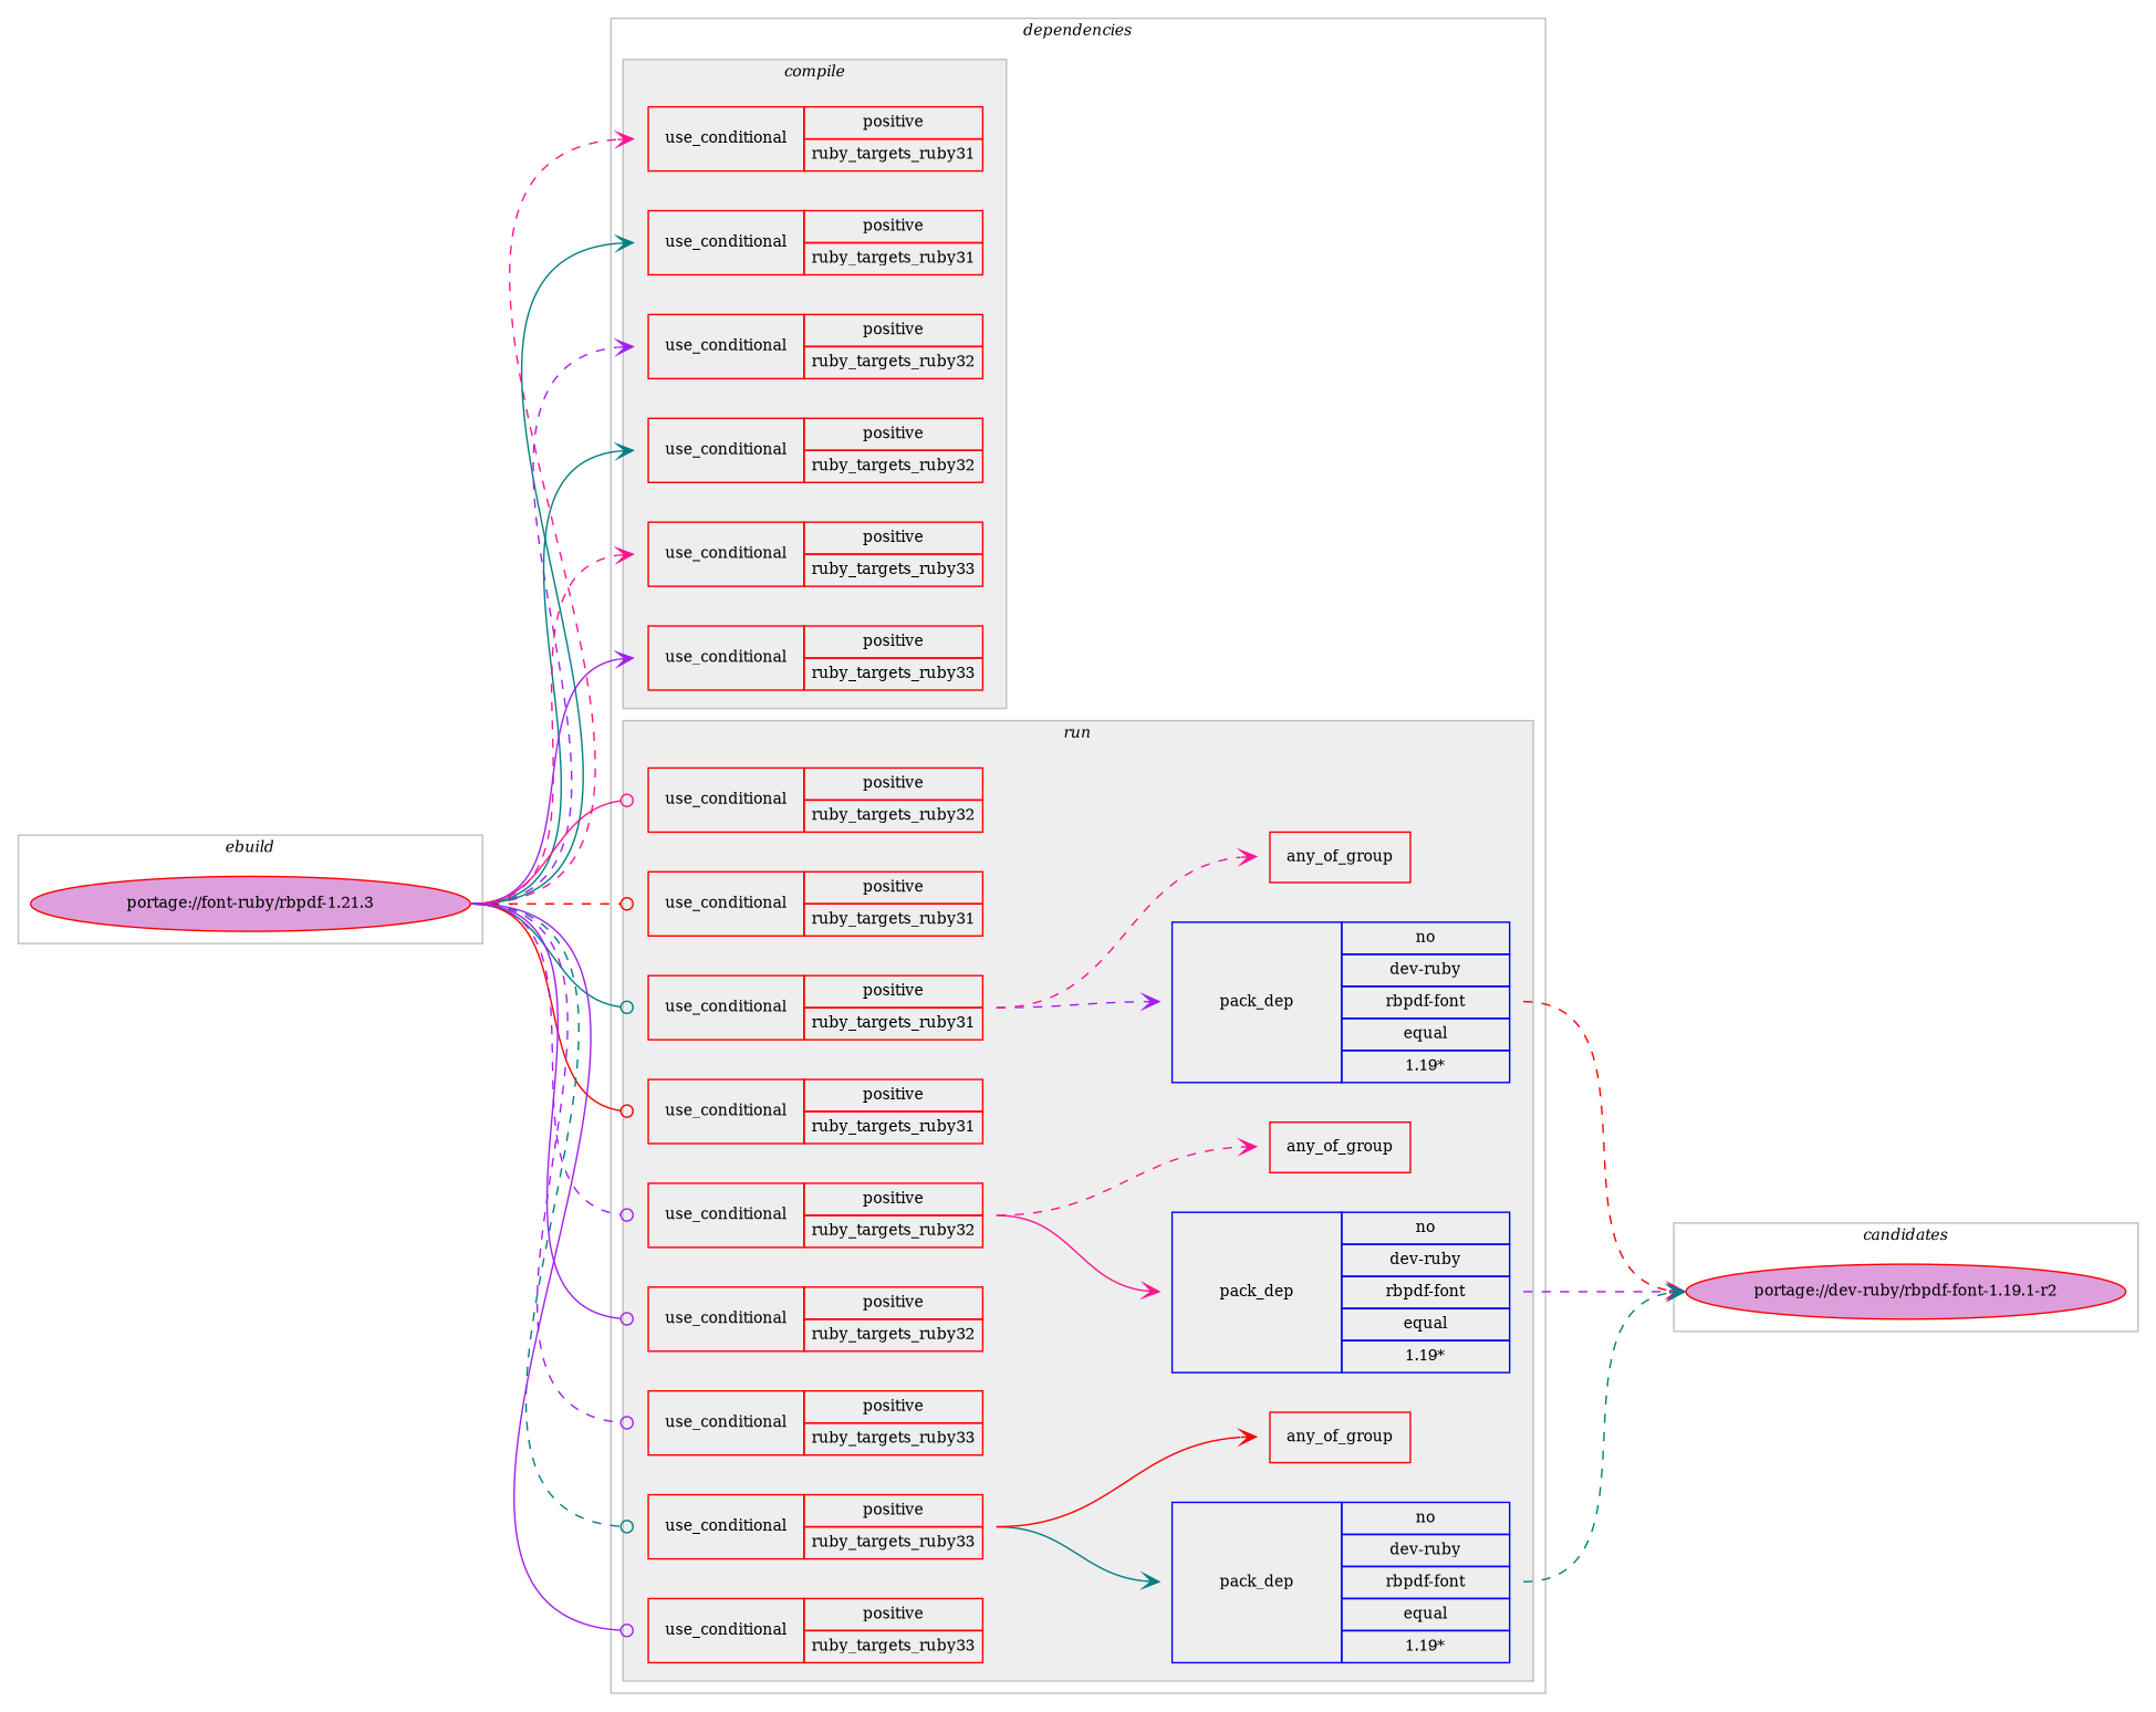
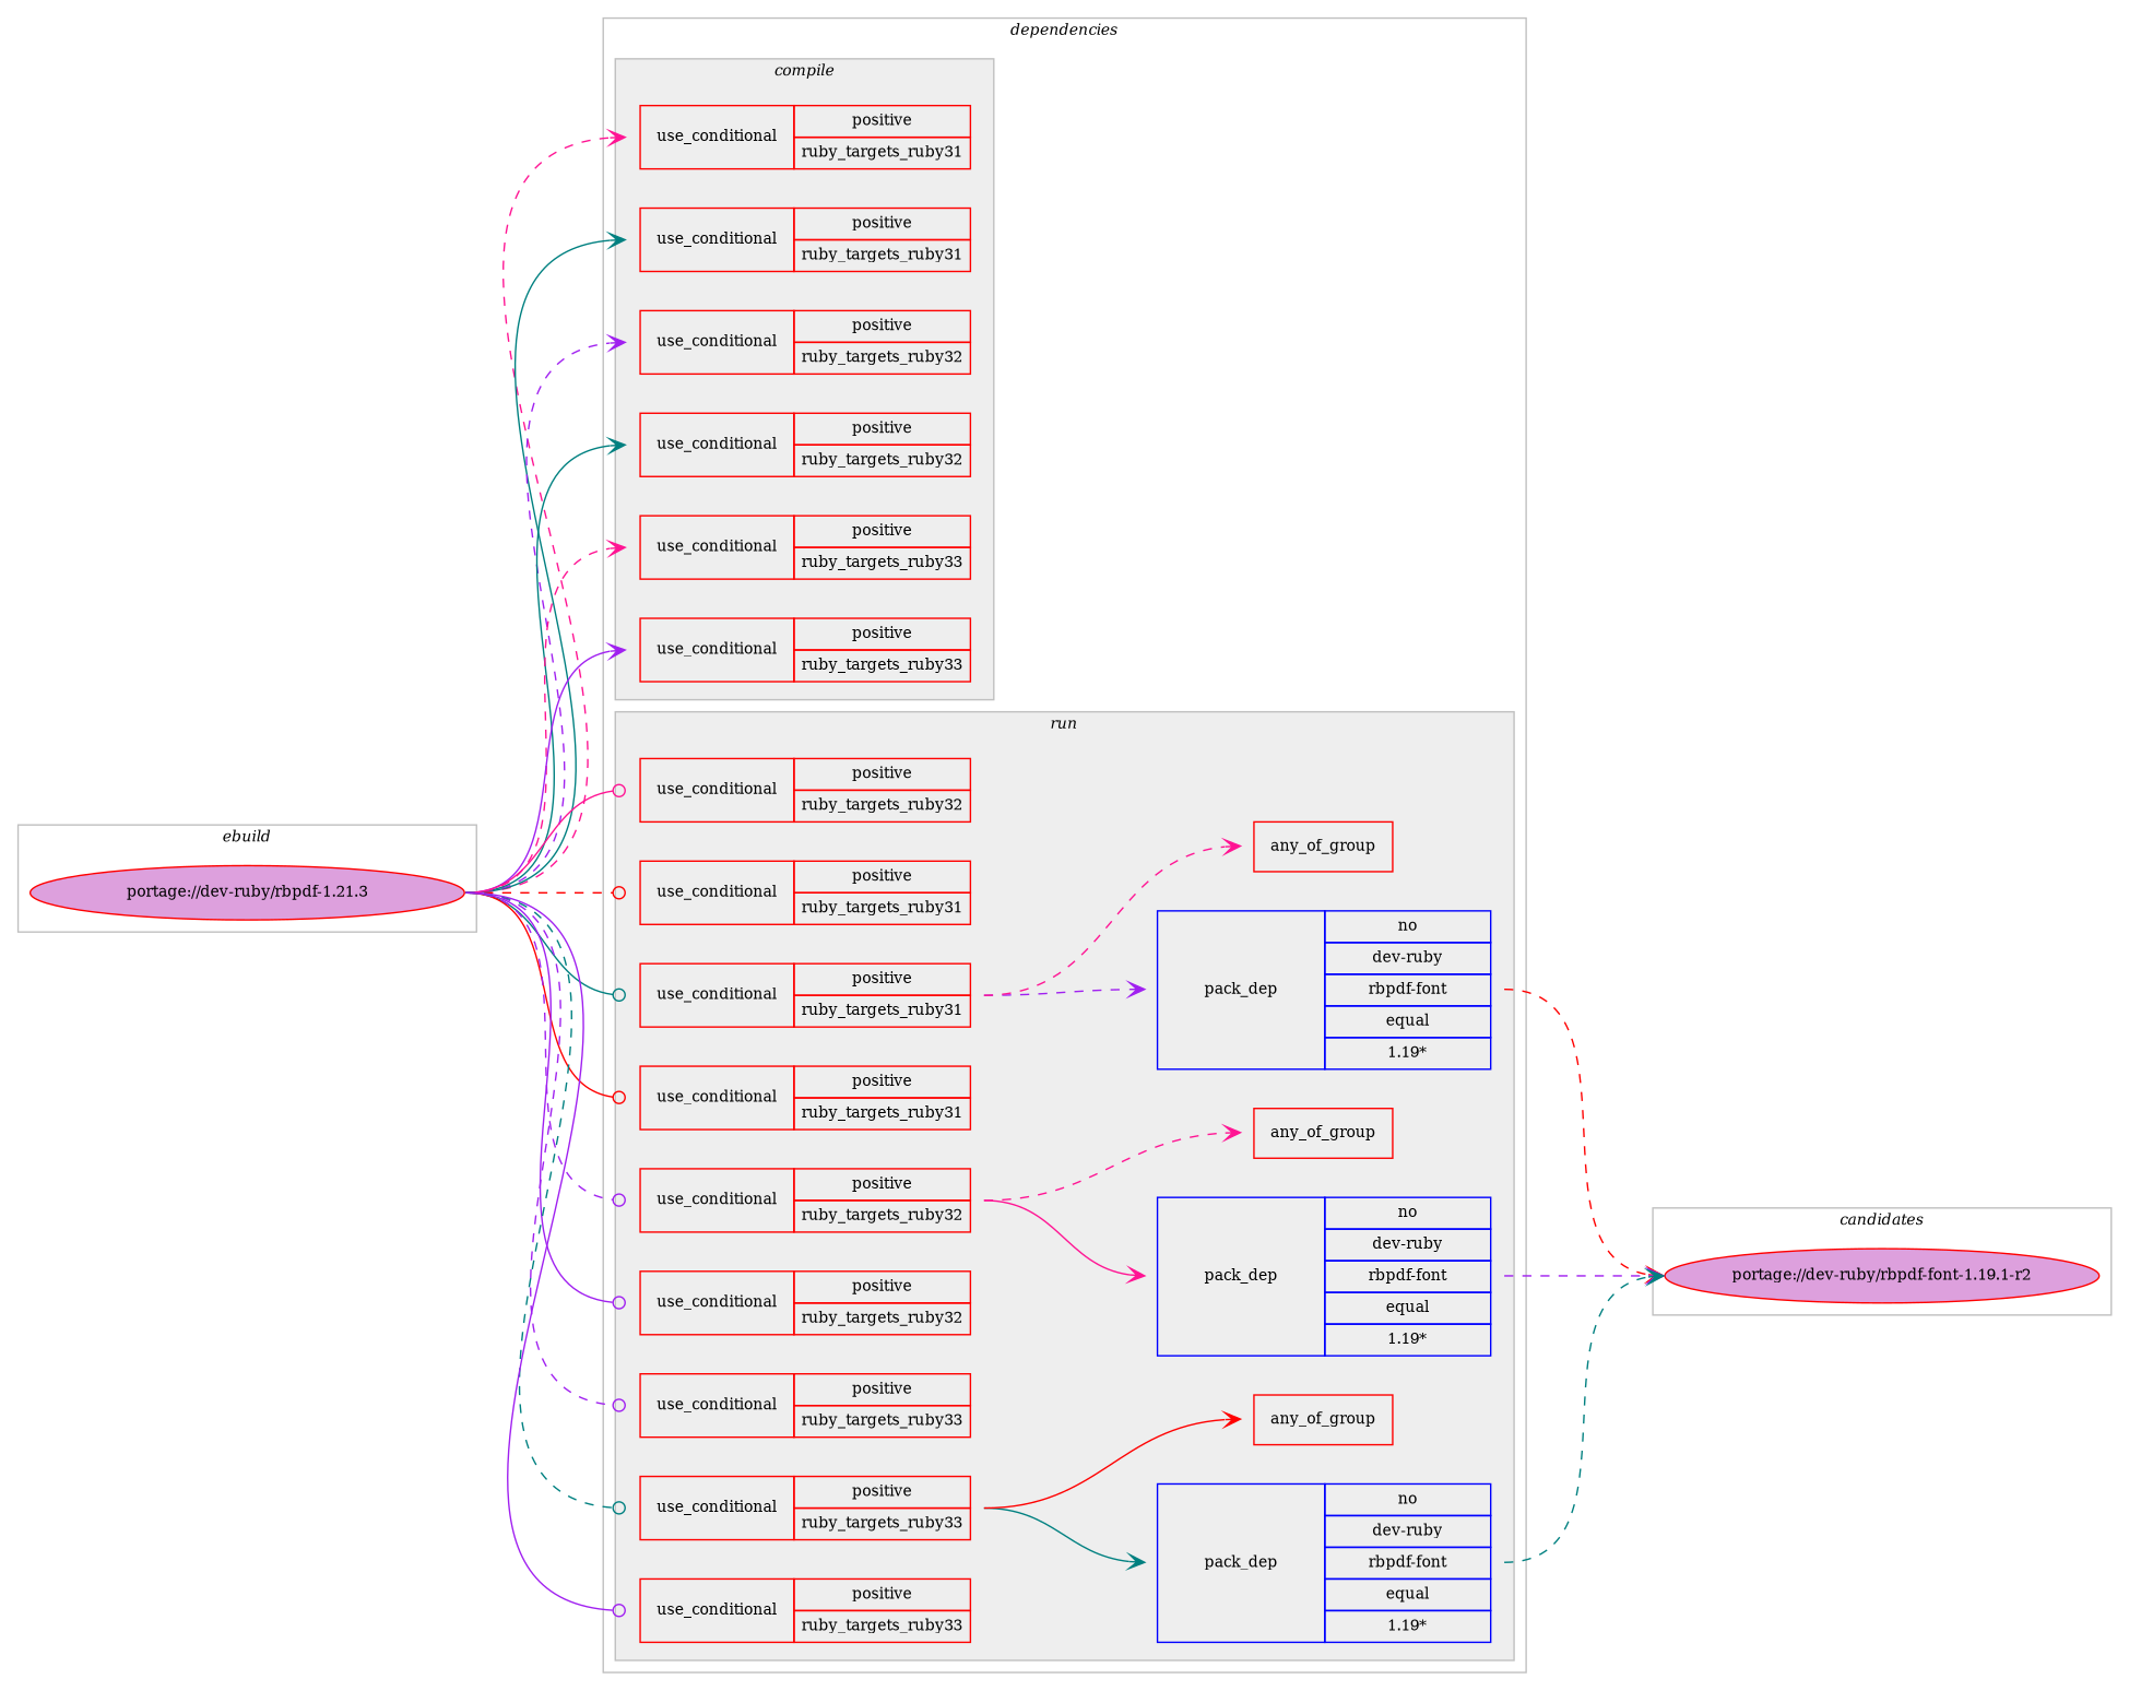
  digraph {
    compound=true
    concentrate=true
    fontname="DejaVu Serif"
    fontsize=10
    newrank=true
    rankdir=LR
    ranksep=1.5
    node [color=red fontname="DejaVu Serif" fontsize=10 shape=none]
    edge [arrowhead=vee headport=w style=dashed tailport=e weight=20 color=purple fontname="DejaVu Serif"]
-   n1 [label="portage://font-ruby/rbpdf-1.21.3" width=4 style=filled fillcolor=plum shape=""]
+   n1 [label="portage://dev-ruby/rbpdf-1.21.3" width=4 style=filled fillcolor=plum shape=""]
    n2 [label=<<TABLE BORDER="0" CELLBORDER="1" CELLSPACING="0" CELLPADDING="4"><TR><TD ROWSPAN="3" CELLPADDING="10">use_conditional</TD></TR><TR><TD>positive</TD></TR><TR><TD>ruby_targets_ruby31</TD></TR></TABLE>>]
    n3 [label=<<TABLE BORDER="0" CELLBORDER="1" CELLSPACING="0" CELLPADDING="4"><TR><TD ROWSPAN="3" CELLPADDING="10">use_conditional</TD></TR><TR><TD>positive</TD></TR><TR><TD>ruby_targets_ruby31</TD></TR></TABLE>>]
    n4 [label=<<TABLE BORDER="0" CELLBORDER="1" CELLSPACING="0" CELLPADDING="4"><TR><TD ROWSPAN="3" CELLPADDING="10">use_conditional</TD></TR><TR><TD>positive</TD></TR><TR><TD>ruby_targets_ruby32</TD></TR></TABLE>>]
    n5 [label=<<TABLE BORDER="0" CELLBORDER="1" CELLSPACING="0" CELLPADDING="4"><TR><TD ROWSPAN="3" CELLPADDING="10">use_conditional</TD></TR><TR><TD>positive</TD></TR><TR><TD>ruby_targets_ruby32</TD></TR></TABLE>>]
    n6 [label=<<TABLE BORDER="0" CELLBORDER="1" CELLSPACING="0" CELLPADDING="4"><TR><TD ROWSPAN="3" CELLPADDING="10">use_conditional</TD></TR><TR><TD>positive</TD></TR><TR><TD>ruby_targets_ruby33</TD></TR></TABLE>>]
    n7 [label=<<TABLE BORDER="0" CELLBORDER="1" CELLSPACING="0" CELLPADDING="4"><TR><TD ROWSPAN="3" CELLPADDING="10">use_conditional</TD></TR><TR><TD>positive</TD></TR><TR><TD>ruby_targets_ruby33</TD></TR></TABLE>>]
    n8 [label=<<TABLE BORDER="0" CELLBORDER="1" CELLSPACING="0" CELLPADDING="4"><TR><TD ROWSPAN="3" CELLPADDING="10">use_conditional</TD></TR><TR><TD>positive</TD></TR><TR><TD>ruby_targets_ruby32</TD></TR></TABLE>>]
    n9 [label=<<TABLE BORDER="0" CELLBORDER="1" CELLSPACING="0" CELLPADDING="4"><TR><TD ROWSPAN="3" CELLPADDING="10">use_conditional</TD></TR><TR><TD>positive</TD></TR><TR><TD>ruby_targets_ruby31</TD></TR></TABLE>>]
    n10 [color=blue label=<<TABLE BORDER="0" CELLBORDER="1" CELLSPACING="0" CELLPADDING="4" WIDTH="220"><TR><TD ROWSPAN="6" CELLPADDING="30">pack_dep</TD></TR><TR><TD WIDTH="110">no</TD></TR><TR><TD>dev-ruby</TD></TR><TR><TD>rbpdf-font</TD></TR><TR><TD>equal</TD></TR><TR><TD>1.19*</TD></TR></TABLE>>]
    n11 [label=<<TABLE BORDER="0" CELLBORDER="1" CELLSPACING="0" CELLPADDING="4"><TR><TD CELLPADDING="10">any_of_group</TD></TR></TABLE>>]
    n12 [label=<<TABLE BORDER="0" CELLBORDER="1" CELLSPACING="0" CELLPADDING="4"><TR><TD ROWSPAN="3" CELLPADDING="10">use_conditional</TD></TR><TR><TD>positive</TD></TR><TR><TD>ruby_targets_ruby31</TD></TR></TABLE>>]
    n13 [label=<<TABLE BORDER="0" CELLBORDER="1" CELLSPACING="0" CELLPADDING="4"><TR><TD ROWSPAN="3" CELLPADDING="10">use_conditional</TD></TR><TR><TD>positive</TD></TR><TR><TD>ruby_targets_ruby31</TD></TR></TABLE>>]
    n14 [color=blue label=<<TABLE BORDER="0" CELLBORDER="1" CELLSPACING="0" CELLPADDING="4" WIDTH="220"><TR><TD ROWSPAN="6" CELLPADDING="30">pack_dep</TD></TR><TR><TD WIDTH="110">no</TD></TR><TR><TD>dev-ruby</TD></TR><TR><TD>rbpdf-font</TD></TR><TR><TD>equal</TD></TR><TR><TD>1.19*</TD></TR></TABLE>>]
    n15 [label=<<TABLE BORDER="0" CELLBORDER="1" CELLSPACING="0" CELLPADDING="4"><TR><TD CELLPADDING="10">any_of_group</TD></TR></TABLE>>]
    n16 [label=<<TABLE BORDER="0" CELLBORDER="1" CELLSPACING="0" CELLPADDING="4"><TR><TD ROWSPAN="3" CELLPADDING="10">use_conditional</TD></TR><TR><TD>positive</TD></TR><TR><TD>ruby_targets_ruby32</TD></TR></TABLE>>]
    n17 [label=<<TABLE BORDER="0" CELLBORDER="1" CELLSPACING="0" CELLPADDING="4"><TR><TD ROWSPAN="3" CELLPADDING="10">use_conditional</TD></TR><TR><TD>positive</TD></TR><TR><TD>ruby_targets_ruby32</TD></TR></TABLE>>]
    n18 [label=<<TABLE BORDER="0" CELLBORDER="1" CELLSPACING="0" CELLPADDING="4"><TR><TD ROWSPAN="3" CELLPADDING="10">use_conditional</TD></TR><TR><TD>positive</TD></TR><TR><TD>ruby_targets_ruby33</TD></TR></TABLE>>]
    n19 [color=blue label=<<TABLE BORDER="0" CELLBORDER="1" CELLSPACING="0" CELLPADDING="4" WIDTH="220"><TR><TD ROWSPAN="6" CELLPADDING="30">pack_dep</TD></TR><TR><TD WIDTH="110">no</TD></TR><TR><TD>dev-ruby</TD></TR><TR><TD>rbpdf-font</TD></TR><TR><TD>equal</TD></TR><TR><TD>1.19*</TD></TR></TABLE>>]
    n20 [label=<<TABLE BORDER="0" CELLBORDER="1" CELLSPACING="0" CELLPADDING="4"><TR><TD CELLPADDING="10">any_of_group</TD></TR></TABLE>>]
    n21 [label=<<TABLE BORDER="0" CELLBORDER="1" CELLSPACING="0" CELLPADDING="4"><TR><TD ROWSPAN="3" CELLPADDING="10">use_conditional</TD></TR><TR><TD>positive</TD></TR><TR><TD>ruby_targets_ruby33</TD></TR></TABLE>>]
    n22 [label=<<TABLE BORDER="0" CELLBORDER="1" CELLSPACING="0" CELLPADDING="4"><TR><TD ROWSPAN="3" CELLPADDING="10">use_conditional</TD></TR><TR><TD>positive</TD></TR><TR><TD>ruby_targets_ruby33</TD></TR></TABLE>>]
    n23 [label="portage://dev-ruby/rbpdf-font-1.19.1-r2" width=4 style=filled fillcolor=plum shape=""]
    subgraph cluster_1 {
      color=gray
      label=<<i>ebuild</i>>
      rank=same
      n1
    }
    subgraph cluster_2 {
      color=gray
      label=<<i>dependencies</i>>
      subgraph cluster_3 {
        color=gray
        fillcolor="#eeeeee"
        label=<<i>compile</i>>
        style=filled
        subgraph sub_4 {
          color=gray
          fillcolor="#eeeeee"
          label=<<i>compile</i>>
          style=filled
          n2
        }
        subgraph sub_5 {
          color=gray
          fillcolor="#eeeeee"
          label=<<i>compile</i>>
          style=filled
          n3
        }
        subgraph sub_6 {
          color=gray
          fillcolor="#eeeeee"
          label=<<i>compile</i>>
          style=filled
          n4
        }
        subgraph sub_7 {
          color=gray
          fillcolor="#eeeeee"
          label=<<i>compile</i>>
          style=filled
          n5
        }
        subgraph sub_8 {
          color=gray
          fillcolor="#eeeeee"
          label=<<i>compile</i>>
          style=filled
          n6
        }
        subgraph sub_9 {
          color=gray
          fillcolor="#eeeeee"
          label=<<i>compile</i>>
          style=filled
          n7
        }
      }
      subgraph cluster_10 {
        color=gray
        fillcolor="#eeeeee"
        label=<<i>compile and run</i>>
        style=filled
      }
      subgraph cluster_11 {
        color=gray
        fillcolor="#eeeeee"
        label=<<i>run</i>>
        style=filled
        subgraph sub_12 {
          color=gray
          fillcolor="#eeeeee"
          label=<<i>run</i>>
          style=filled
          n8
        }
        subgraph sub_13 {
          color=gray
          fillcolor="#eeeeee"
          label=<<i>run</i>>
          style=filled
          n9
        }
        subgraph sub_14 {
          color=gray
          fillcolor="#eeeeee"
          label=<<i>run</i>>
          style=filled
          n12
          subgraph sub_15 {
            color=gray
            fillcolor="#eeeeee"
            label=<<i>run</i>>
            style=filled
            n10
          }
          subgraph sub_16 {
            color=gray
            fillcolor="#eeeeee"
            label=<<i>run</i>>
            style=filled
            n11
          }
        }
        subgraph sub_17 {
          color=gray
          fillcolor="#eeeeee"
          label=<<i>run</i>>
          style=filled
          n13
        }
        subgraph sub_18 {
          color=gray
          fillcolor="#eeeeee"
          label=<<i>run</i>>
          style=filled
          n16
          subgraph sub_19 {
            color=gray
            fillcolor="#eeeeee"
            label=<<i>run</i>>
            style=filled
            n14
          }
          subgraph sub_20 {
            color=gray
            fillcolor="#eeeeee"
            label=<<i>run</i>>
            style=filled
            n15
          }
        }
        subgraph sub_21 {
          color=gray
          fillcolor="#eeeeee"
          label=<<i>run</i>>
          style=filled
          n17
        }
        subgraph sub_22 {
          color=gray
          fillcolor="#eeeeee"
          label=<<i>run</i>>
          style=filled
          n18
        }
        subgraph sub_23 {
          color=gray
          fillcolor="#eeeeee"
          label=<<i>run</i>>
          style=filled
          n21
          subgraph sub_24 {
            color=gray
            fillcolor="#eeeeee"
            label=<<i>run</i>>
            style=filled
            n19
          }
          subgraph sub_25 {
            color=gray
            fillcolor="#eeeeee"
            label=<<i>run</i>>
            style=filled
            n20
          }
        }
        subgraph sub_26 {
          color=gray
          fillcolor="#eeeeee"
          label=<<i>run</i>>
          style=filled
          n22
        }
      }
    }
    subgraph cluster_27 {
      color=gray
      label=<<i>candidates</i>>
      rank=same
      subgraph sub_28 {
        color=black
        label=<<i>candidates</i>>
        nodesep=1
        rank=same
        n23
      }
      subgraph sub_29 {
        color=black
        label=<<i>candidates</i>>
        nodesep=1
        rank=same
        n23
      }
      subgraph sub_30 {
        color=black
        label=<<i>candidates</i>>
        nodesep=1
        rank=same
        n23
      }
    }
    n1 -> n2 [color=deeppink]
    n1 -> n3 [style=solid color=teal]
    n1 -> n4
    n1 -> n5 [style=solid color=teal]
    n1 -> n6 [color=deeppink]
    n1 -> n7 [style=solid]
    n1 -> n8 [arrowhead=odot style=solid color=deeppink]
    n1 -> n9 [arrowhead=odot color=red]
    n1 -> n12 [arrowhead=odot style=solid color=teal]
    n1 -> n13 [arrowhead=odot style=solid color=red]
    n1 -> n16 [arrowhead=odot]
    n1 -> n17 [arrowhead=odot style=solid]
    n1 -> n18 [arrowhead=odot]
    n1 -> n21 [arrowhead=odot color=teal]
    n1 -> n22 [arrowhead=odot style=solid]
    n10 -> n23 [weight=100 color=red]
    n12 -> n10
    n12 -> n11 [color=deeppink]
    n14 -> n23 [weight=100]
    n16 -> n14 [style=solid color=deeppink]
    n16 -> n15 [color=deeppink]
    n19 -> n23 [weight=100 color=teal]
    n21 -> n19 [style=solid color=teal]
    n21 -> n20 [style=solid color=red]
  }
